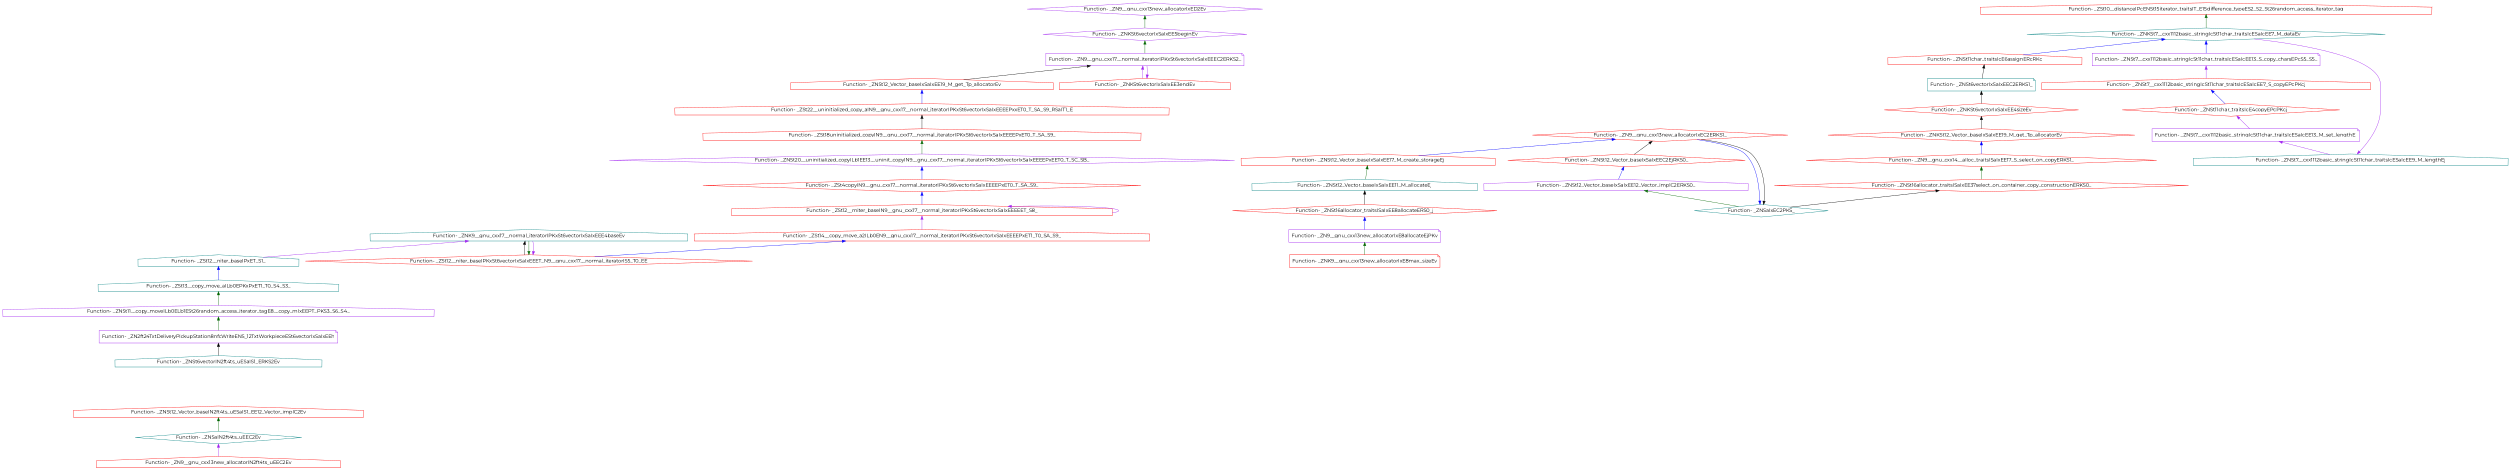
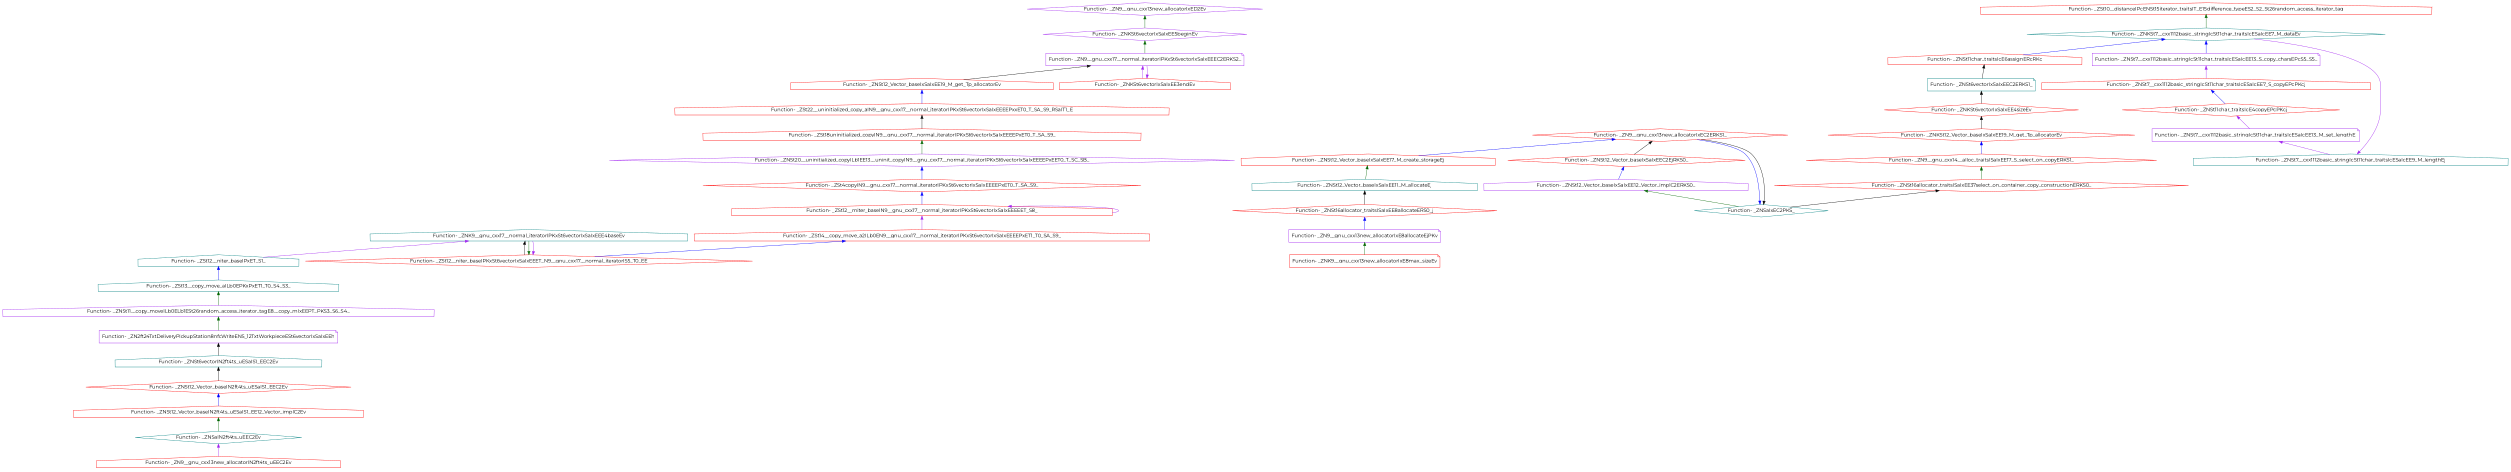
  digraph {
    fontname=Montserrat
    node [color=red fontname=Montserrat shape=house]
    edge [color=blue dir=back fontname=Montserrat]
    "Function- _ZNSaIN2ft4ts_uEEC2Ev" [color=teal shape=diamond]
    "Function- _ZN9__gnu_cxx13new_allocatorIN2ft4ts_uEEC2Ev"
    "Function- _ZNSt12_Vector_baseIN2ft4ts_uESaIS1_EE12_Vector_implC2Ev"
-   "Function- _ZNSt6vectorIN2ft4ts_uESaIS1_EEC2Ev" [color=teal label="Function- _ZNSt6vectorIN2ft4ts_uESaIS1_ERKS2Ev"]
+   "Function- _ZNSt12_Vector_baseIN2ft4ts_uESaIS1_EEC2Ev" [shape=diamond]
+   "Function- _ZNSt6vectorIN2ft4ts_uESaIS1_EEC2Ev" [color=teal]
    "Function- _ZN2ft24TxtDeliveryPickupStation8nfcWriteENS_12TxtWorkpieceESt6vectorIxSaIxEEh" [color=purple shape=note]
    "Function- _ZNSt11__copy_moveILb0ELb1ESt26random_access_iterator_tagE8__copy_mIxEEPT_PKS3_S6_S4_" [color=purple]
    "Function- _ZSt13__copy_move_aILb0EPKxPxET1_T0_S4_S3_" [color=teal]
    "Function- _ZSt12__niter_baseIPxET_S1_" [color=teal]
    "Function- _ZNK9__gnu_cxx17__normal_iteratorIPKxSt6vectorIxSaIxEEE4baseEv" [color=teal]
    "Function- _ZSt12__niter_baseIPKxSt6vectorIxSaIxEEET_N9__gnu_cxx17__normal_iteratorIS5_T0_EE" [shape=diamond]
    "Function- _ZSt14__copy_move_a2ILb0EN9__gnu_cxx17__normal_iteratorIPKxSt6vectorIxSaIxEEEEPxET1_T0_SA_S9_"
    "Function- _ZSt12__miter_baseIN9__gnu_cxx17__normal_iteratorIPKxSt6vectorIxSaIxEEEEET_S8_"
    "Function- _ZSt4copyIN9__gnu_cxx17__normal_iteratorIPKxSt6vectorIxSaIxEEEEPxET0_T_SA_S9_" [shape=diamond]
    "Function- _ZNSt20__uninitialized_copyILb1EE13__uninit_copyIN9__gnu_cxx17__normal_iteratorIPKxSt6vectorIxSaIxEEEEPxEET0_T_SC_SB_" [color=purple shape=diamond]
    "Function- _ZSt18uninitialized_copyIN9__gnu_cxx17__normal_iteratorIPKxSt6vectorIxSaIxEEEEPxET0_T_SA_S9_"
    "Function- _ZSt22__uninitialized_copy_aIN9__gnu_cxx17__normal_iteratorIPKxSt6vectorIxSaIxEEEEPxxET0_T_SA_S9_RSaIT1_E"
    "Function- _ZNSt12_Vector_baseIxSaIxEE19_M_get_Tp_allocatorEv"
    "Function- _ZN9__gnu_cxx17__normal_iteratorIPKxSt6vectorIxSaIxEEEC2ERKS2_" [color=purple shape=note]
    "Function- _ZNKSt6vectorIxSaIxEE3endEv"
    "Function- _ZNKSt6vectorIxSaIxEE5beginEv" [color=purple shape=diamond]
    "Function- _ZN9__gnu_cxx13new_allocatorIxED2Ev" [color=purple shape=diamond]
    "Function- _ZNK9__gnu_cxx13new_allocatorIxE8max_sizeEv" [shape=note]
    "Function- _ZN9__gnu_cxx13new_allocatorIxE8allocateEjPKv" [color=purple shape=note]
    "Function- _ZNSt16allocator_traitsISaIxEE8allocateERS0_j" [shape=diamond]
    "Function- _ZNSt12_Vector_baseIxSaIxEE11_M_allocateEj" [color=teal]
    "Function- _ZNSt12_Vector_baseIxSaIxEE17_M_create_storageEj"
    "Function- _ZN9__gnu_cxx13new_allocatorIxEC2ERKS1_" [shape=diamond]
    "Function- _ZNSt12_Vector_baseIxSaIxEEC2EjRKS0_" [shape=diamond]
    "Function- _ZNSt12_Vector_baseIxSaIxEE12_Vector_implC2ERKS0_" [color=purple]
    n31 [color=teal label="Function- _ZNSaIxEC2PKS_" shape=diamond]
    "Function- _ZNSt16allocator_traitsISaIxEE37select_on_container_copy_constructionERKS0_" [shape=diamond]
    "Function- _ZN9__gnu_cxx14__alloc_traitsISaIxEE17_S_select_on_copyERKS1_" [shape=diamond]
    "Function- _ZNKSt12_Vector_baseIxSaIxEE19_M_get_Tp_allocatorEv" [shape=diamond]
    "Function- _ZNKSt6vectorIxSaIxEE4sizeEv" [shape=diamond]
    "Function- _ZNSt6vectorIxSaIxEEC2ERKS1_" [color=teal shape=note]
    "Function- _ZNSt11char_traitsIcE6assignERcRKc"
    "Function- _ZNKSt7__cxx1112basic_stringIcSt11char_traitsIcESaIcEE7_M_dataEv" [color=teal shape=diamond]
    "Function- _ZNSt7__cxx1112basic_stringIcSt11char_traitsIcESaIcEE13_S_copy_charsEPcS5_S5_" [color=purple shape=note]
    "Function- _ZNSt7__cxx1112basic_stringIcSt11char_traitsIcESaIcEE7_S_copyEPcPKcj"
    "Function- _ZNSt7__cxx1112basic_stringIcSt11char_traitsIcESaIcEE9_M_lengthEj" [color=teal]
    "Function- _ZNSt7__cxx1112basic_stringIcSt11char_traitsIcESaIcEE13_M_set_lengthEj" [color=purple shape=note]
    "Function- _ZNSt11char_traitsIcE4copyEPcPKcj" [shape=diamond]
    "Function- _ZSt10__distanceIPcENSt15iterator_traitsIT_E15difference_typeES2_S2_St26random_access_iterator_tag"
    "Function- _ZNSaIN2ft4ts_uEEC2Ev" -> "Function- _ZN9__gnu_cxx13new_allocatorIN2ft4ts_uEEC2Ev" [color=purple]
    "Function- _ZNSt12_Vector_baseIN2ft4ts_uESaIS1_EE12_Vector_implC2Ev" -> "Function- _ZNSaIN2ft4ts_uEEC2Ev" [color=darkgreen]
+   "Function- _ZNSt12_Vector_baseIN2ft4ts_uESaIS1_EEC2Ev" -> "Function- _ZNSt12_Vector_baseIN2ft4ts_uESaIS1_EE12_Vector_implC2Ev"
+   "Function- _ZNSt6vectorIN2ft4ts_uESaIS1_EEC2Ev" -> "Function- _ZNSt12_Vector_baseIN2ft4ts_uESaIS1_EEC2Ev" [color=black]
    "Function- _ZN2ft24TxtDeliveryPickupStation8nfcWriteENS_12TxtWorkpieceESt6vectorIxSaIxEEh" -> "Function- _ZNSt6vectorIN2ft4ts_uESaIS1_EEC2Ev" [color=black]
    "Function- _ZNSt11__copy_moveILb0ELb1ESt26random_access_iterator_tagE8__copy_mIxEEPT_PKS3_S6_S4_" -> "Function- _ZN2ft24TxtDeliveryPickupStation8nfcWriteENS_12TxtWorkpieceESt6vectorIxSaIxEEh" [color=darkgreen]
    "Function- _ZSt13__copy_move_aILb0EPKxPxET1_T0_S4_S3_" -> "Function- _ZNSt11__copy_moveILb0ELb1ESt26random_access_iterator_tagE8__copy_mIxEEPT_PKS3_S6_S4_" [color=darkgreen]
    "Function- _ZSt12__niter_baseIPxET_S1_" -> "Function- _ZSt13__copy_move_aILb0EPKxPxET1_T0_S4_S3_"
    "Function- _ZNK9__gnu_cxx17__normal_iteratorIPKxSt6vectorIxSaIxEEE4baseEv" -> "Function- _ZSt12__niter_baseIPxET_S1_" [color=purple]
    "Function- _ZNK9__gnu_cxx17__normal_iteratorIPKxSt6vectorIxSaIxEEE4baseEv" -> "Function- _ZSt12__niter_baseIPKxSt6vectorIxSaIxEEET_N9__gnu_cxx17__normal_iteratorIS5_T0_EE" [color=black]
    "Function- _ZSt12__niter_baseIPKxSt6vectorIxSaIxEEET_N9__gnu_cxx17__normal_iteratorIS5_T0_EE" -> "Function- _ZNK9__gnu_cxx17__normal_iteratorIPKxSt6vectorIxSaIxEEE4baseEv" [color=darkgreen]
    "Function- _ZSt12__niter_baseIPKxSt6vectorIxSaIxEEET_N9__gnu_cxx17__normal_iteratorIS5_T0_EE" -> "Function- _ZNK9__gnu_cxx17__normal_iteratorIPKxSt6vectorIxSaIxEEE4baseEv" [color=purple]
    "Function- _ZSt14__copy_move_a2ILb0EN9__gnu_cxx17__normal_iteratorIPKxSt6vectorIxSaIxEEEEPxET1_T0_SA_S9_" -> "Function- _ZSt12__niter_baseIPKxSt6vectorIxSaIxEEET_N9__gnu_cxx17__normal_iteratorIS5_T0_EE"
    "Function- _ZSt12__miter_baseIN9__gnu_cxx17__normal_iteratorIPKxSt6vectorIxSaIxEEEEET_S8_" -> "Function- _ZSt14__copy_move_a2ILb0EN9__gnu_cxx17__normal_iteratorIPKxSt6vectorIxSaIxEEEEPxET1_T0_SA_S9_" [color=purple]
    "Function- _ZSt12__miter_baseIN9__gnu_cxx17__normal_iteratorIPKxSt6vectorIxSaIxEEEEET_S8_" -> "Function- _ZSt12__miter_baseIN9__gnu_cxx17__normal_iteratorIPKxSt6vectorIxSaIxEEEEET_S8_" [color=purple]
    "Function- _ZSt4copyIN9__gnu_cxx17__normal_iteratorIPKxSt6vectorIxSaIxEEEEPxET0_T_SA_S9_" -> "Function- _ZSt12__miter_baseIN9__gnu_cxx17__normal_iteratorIPKxSt6vectorIxSaIxEEEEET_S8_"
    "Function- _ZNSt20__uninitialized_copyILb1EE13__uninit_copyIN9__gnu_cxx17__normal_iteratorIPKxSt6vectorIxSaIxEEEEPxEET0_T_SC_SB_" -> "Function- _ZSt4copyIN9__gnu_cxx17__normal_iteratorIPKxSt6vectorIxSaIxEEEEPxET0_T_SA_S9_"
    "Function- _ZSt18uninitialized_copyIN9__gnu_cxx17__normal_iteratorIPKxSt6vectorIxSaIxEEEEPxET0_T_SA_S9_" -> "Function- _ZNSt20__uninitialized_copyILb1EE13__uninit_copyIN9__gnu_cxx17__normal_iteratorIPKxSt6vectorIxSaIxEEEEPxEET0_T_SC_SB_" [color=darkgreen]
    "Function- _ZSt22__uninitialized_copy_aIN9__gnu_cxx17__normal_iteratorIPKxSt6vectorIxSaIxEEEEPxxET0_T_SA_S9_RSaIT1_E" -> "Function- _ZSt18uninitialized_copyIN9__gnu_cxx17__normal_iteratorIPKxSt6vectorIxSaIxEEEEPxET0_T_SA_S9_" [color=black]
    "Function- _ZNSt12_Vector_baseIxSaIxEE19_M_get_Tp_allocatorEv" -> "Function- _ZSt22__uninitialized_copy_aIN9__gnu_cxx17__normal_iteratorIPKxSt6vectorIxSaIxEEEEPxxET0_T_SA_S9_RSaIT1_E"
    "Function- _ZN9__gnu_cxx17__normal_iteratorIPKxSt6vectorIxSaIxEEEC2ERKS2_" -> "Function- _ZNSt12_Vector_baseIxSaIxEE19_M_get_Tp_allocatorEv" [color=black]
    "Function- _ZN9__gnu_cxx17__normal_iteratorIPKxSt6vectorIxSaIxEEEC2ERKS2_" -> "Function- _ZNKSt6vectorIxSaIxEE3endEv" [color=purple]
    "Function- _ZNKSt6vectorIxSaIxEE3endEv" -> "Function- _ZN9__gnu_cxx17__normal_iteratorIPKxSt6vectorIxSaIxEEEC2ERKS2_" [color=purple]
    "Function- _ZNKSt6vectorIxSaIxEE5beginEv" -> "Function- _ZN9__gnu_cxx17__normal_iteratorIPKxSt6vectorIxSaIxEEEC2ERKS2_" [color=darkgreen]
    "Function- _ZN9__gnu_cxx13new_allocatorIxED2Ev" -> "Function- _ZNKSt6vectorIxSaIxEE5beginEv" [color=darkgreen]
    "Function- _ZN9__gnu_cxx13new_allocatorIxE8allocateEjPKv" -> "Function- _ZNK9__gnu_cxx13new_allocatorIxE8max_sizeEv" [color=darkgreen]
    "Function- _ZNSt16allocator_traitsISaIxEE8allocateERS0_j" -> "Function- _ZN9__gnu_cxx13new_allocatorIxE8allocateEjPKv"
    "Function- _ZNSt12_Vector_baseIxSaIxEE11_M_allocateEj" -> "Function- _ZNSt16allocator_traitsISaIxEE8allocateERS0_j" [color=black]
    "Function- _ZNSt12_Vector_baseIxSaIxEE17_M_create_storageEj" -> "Function- _ZNSt12_Vector_baseIxSaIxEE11_M_allocateEj" [color=darkgreen]
    "Function- _ZN9__gnu_cxx13new_allocatorIxEC2ERKS1_" -> "Function- _ZNSt12_Vector_baseIxSaIxEE17_M_create_storageEj"
    "Function- _ZN9__gnu_cxx13new_allocatorIxEC2ERKS1_" -> "Function- _ZNSt12_Vector_baseIxSaIxEEC2EjRKS0_" [color=black]
    "Function- _ZNSt12_Vector_baseIxSaIxEEC2EjRKS0_" -> "Function- _ZNSt12_Vector_baseIxSaIxEE12_Vector_implC2ERKS0_"
    "Function- _ZNSt12_Vector_baseIxSaIxEE12_Vector_implC2ERKS0_" -> n31 [color=darkgreen]
    n31 -> "Function- _ZN9__gnu_cxx13new_allocatorIxEC2ERKS1_"
    n31 -> "Function- _ZN9__gnu_cxx13new_allocatorIxEC2ERKS1_" [color=black]
    "Function- _ZNSt16allocator_traitsISaIxEE37select_on_container_copy_constructionERKS0_" -> n31 [color=black]
    "Function- _ZN9__gnu_cxx14__alloc_traitsISaIxEE17_S_select_on_copyERKS1_" -> "Function- _ZNSt16allocator_traitsISaIxEE37select_on_container_copy_constructionERKS0_" [color=darkgreen]
    "Function- _ZNKSt12_Vector_baseIxSaIxEE19_M_get_Tp_allocatorEv" -> "Function- _ZN9__gnu_cxx14__alloc_traitsISaIxEE17_S_select_on_copyERKS1_"
    "Function- _ZNKSt6vectorIxSaIxEE4sizeEv" -> "Function- _ZNKSt12_Vector_baseIxSaIxEE19_M_get_Tp_allocatorEv" [color=black]
    "Function- _ZNSt6vectorIxSaIxEEC2ERKS1_" -> "Function- _ZNKSt6vectorIxSaIxEE4sizeEv" [color=black]
    "Function- _ZNSt11char_traitsIcE6assignERcRKc" -> "Function- _ZNSt6vectorIxSaIxEEC2ERKS1_" [color=black]
    "Function- _ZNKSt7__cxx1112basic_stringIcSt11char_traitsIcESaIcEE7_M_dataEv" -> "Function- _ZNSt11char_traitsIcE6assignERcRKc"
    "Function- _ZNKSt7__cxx1112basic_stringIcSt11char_traitsIcESaIcEE7_M_dataEv" -> "Function- _ZNSt7__cxx1112basic_stringIcSt11char_traitsIcESaIcEE13_S_copy_charsEPcS5_S5_"
    "Function- _ZNSt7__cxx1112basic_stringIcSt11char_traitsIcESaIcEE13_S_copy_charsEPcS5_S5_" -> "Function- _ZNSt7__cxx1112basic_stringIcSt11char_traitsIcESaIcEE7_S_copyEPcPKcj" [color=purple]
    "Function- _ZNSt7__cxx1112basic_stringIcSt11char_traitsIcESaIcEE7_S_copyEPcPKcj" -> "Function- _ZNSt11char_traitsIcE4copyEPcPKcj"
    "Function- _ZNSt7__cxx1112basic_stringIcSt11char_traitsIcESaIcEE9_M_lengthEj" -> "Function- _ZNKSt7__cxx1112basic_stringIcSt11char_traitsIcESaIcEE7_M_dataEv" [color=purple]
    "Function- _ZNSt7__cxx1112basic_stringIcSt11char_traitsIcESaIcEE13_M_set_lengthEj" -> "Function- _ZNSt7__cxx1112basic_stringIcSt11char_traitsIcESaIcEE9_M_lengthEj" [color=purple]
    "Function- _ZNSt11char_traitsIcE4copyEPcPKcj" -> "Function- _ZNSt7__cxx1112basic_stringIcSt11char_traitsIcESaIcEE13_M_set_lengthEj" [color=purple]
    "Function- _ZSt10__distanceIPcENSt15iterator_traitsIT_E15difference_typeES2_S2_St26random_access_iterator_tag" -> "Function- _ZNKSt7__cxx1112basic_stringIcSt11char_traitsIcESaIcEE7_M_dataEv" [color=darkgreen]
  }
